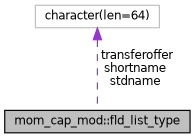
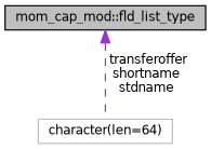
  digraph {
    node [fontname=Helvetica fontsize=10 shape=record style=filled]
    n1 [color=black fillcolor=grey75 fontcolor=black height=0.2 label="mom_cap_mod::fld_list_type" width=0.4]
    n2 [color=grey75 fillcolor=white height=0.2 label="character(len=64)" width=0.4]
-   n2 -> n1 [color=darkorchid3 dir=back fontname=Helvetica fontsize=10 label=" transferoffer\nshortname\nstdname" labelfontname=Helvetica labelfontsize=10 style=dashed]
+   n1 -> n2 [color=darkorchid3 dir=back fontname=Helvetica fontsize=10 label=" transferoffer\nshortname\nstdname" labelfontname=Helvetica labelfontsize=10 style=dashed]
  }
